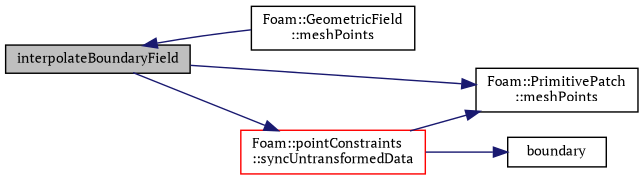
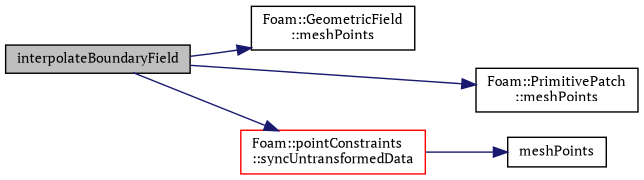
  digraph {
    fontname="PT Serif"
    rankdir=LR
    node [color=black fontname="PT Serif" fontsize=10 shape=record]
    edge [color=midnightblue fontname="PT Serif" fontsize=10 labelfontname=Helvetica labelfontsize=10 style=solid]
    n1 [fillcolor=grey75 fontcolor=black height=0.2 label=interpolateBoundaryField style=filled width=0.4]
    n2 [height=0.2 label="Foam::GeometricField\l::meshPoints" width=0.4]
    n3 [height=0.2 label="Foam::PrimitivePatch\l::meshPoints" width=0.4]
    n4 [color=red height=0.2 label="Foam::pointConstraints\l::syncUntransformedData" width=0.4]
-   n5 [height=0.2 label=boundary width=0.4]
-   n2 -> n1
+   n5 [height=0.2 label=meshPoints width=0.4]
+   n1 -> n2
    n1 -> n3
    n1 -> n4
-   n4 -> n3
    n4 -> n5
  }
